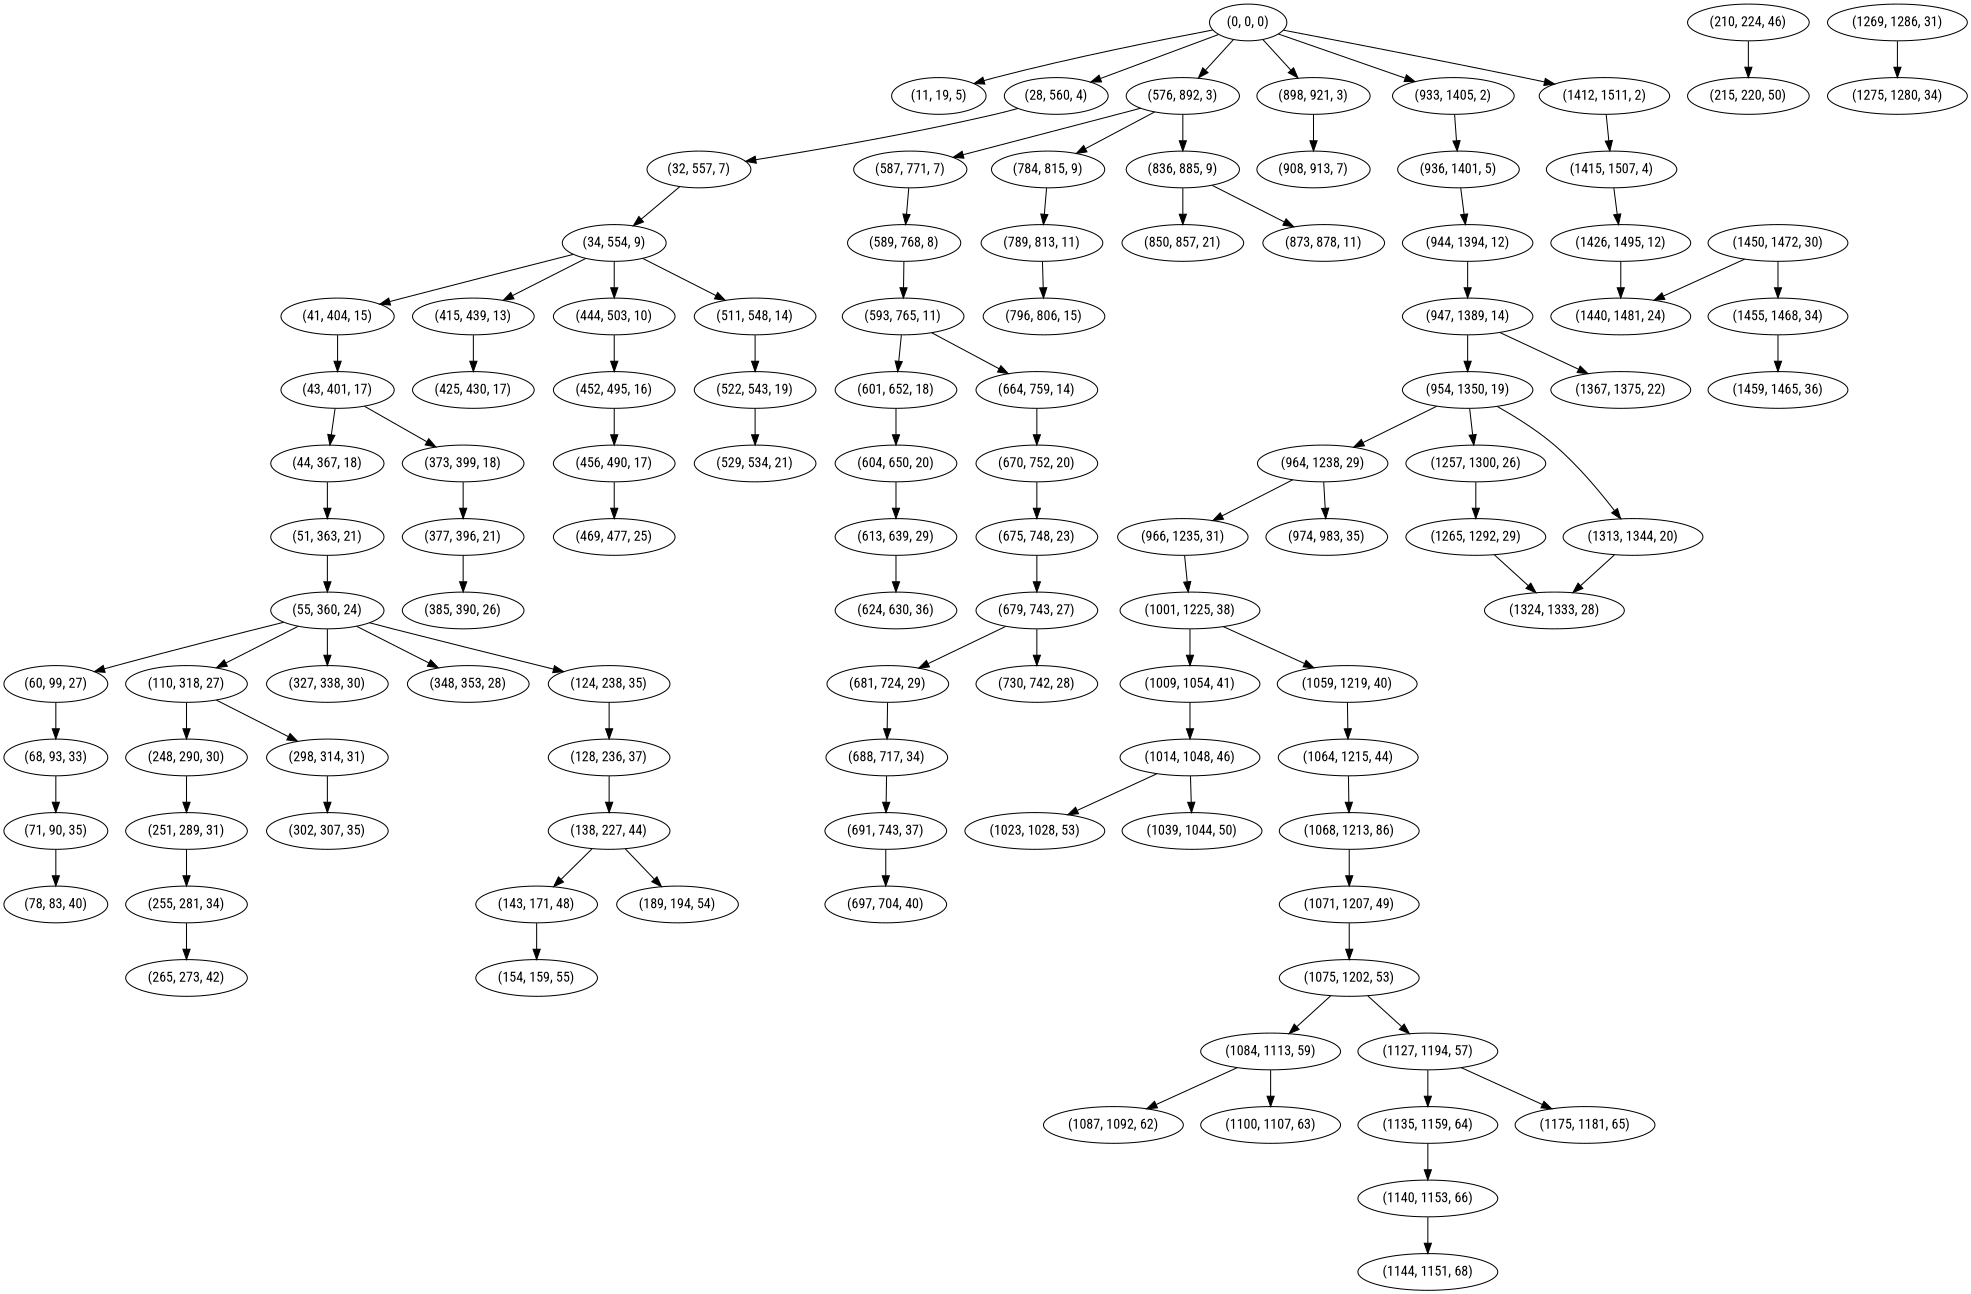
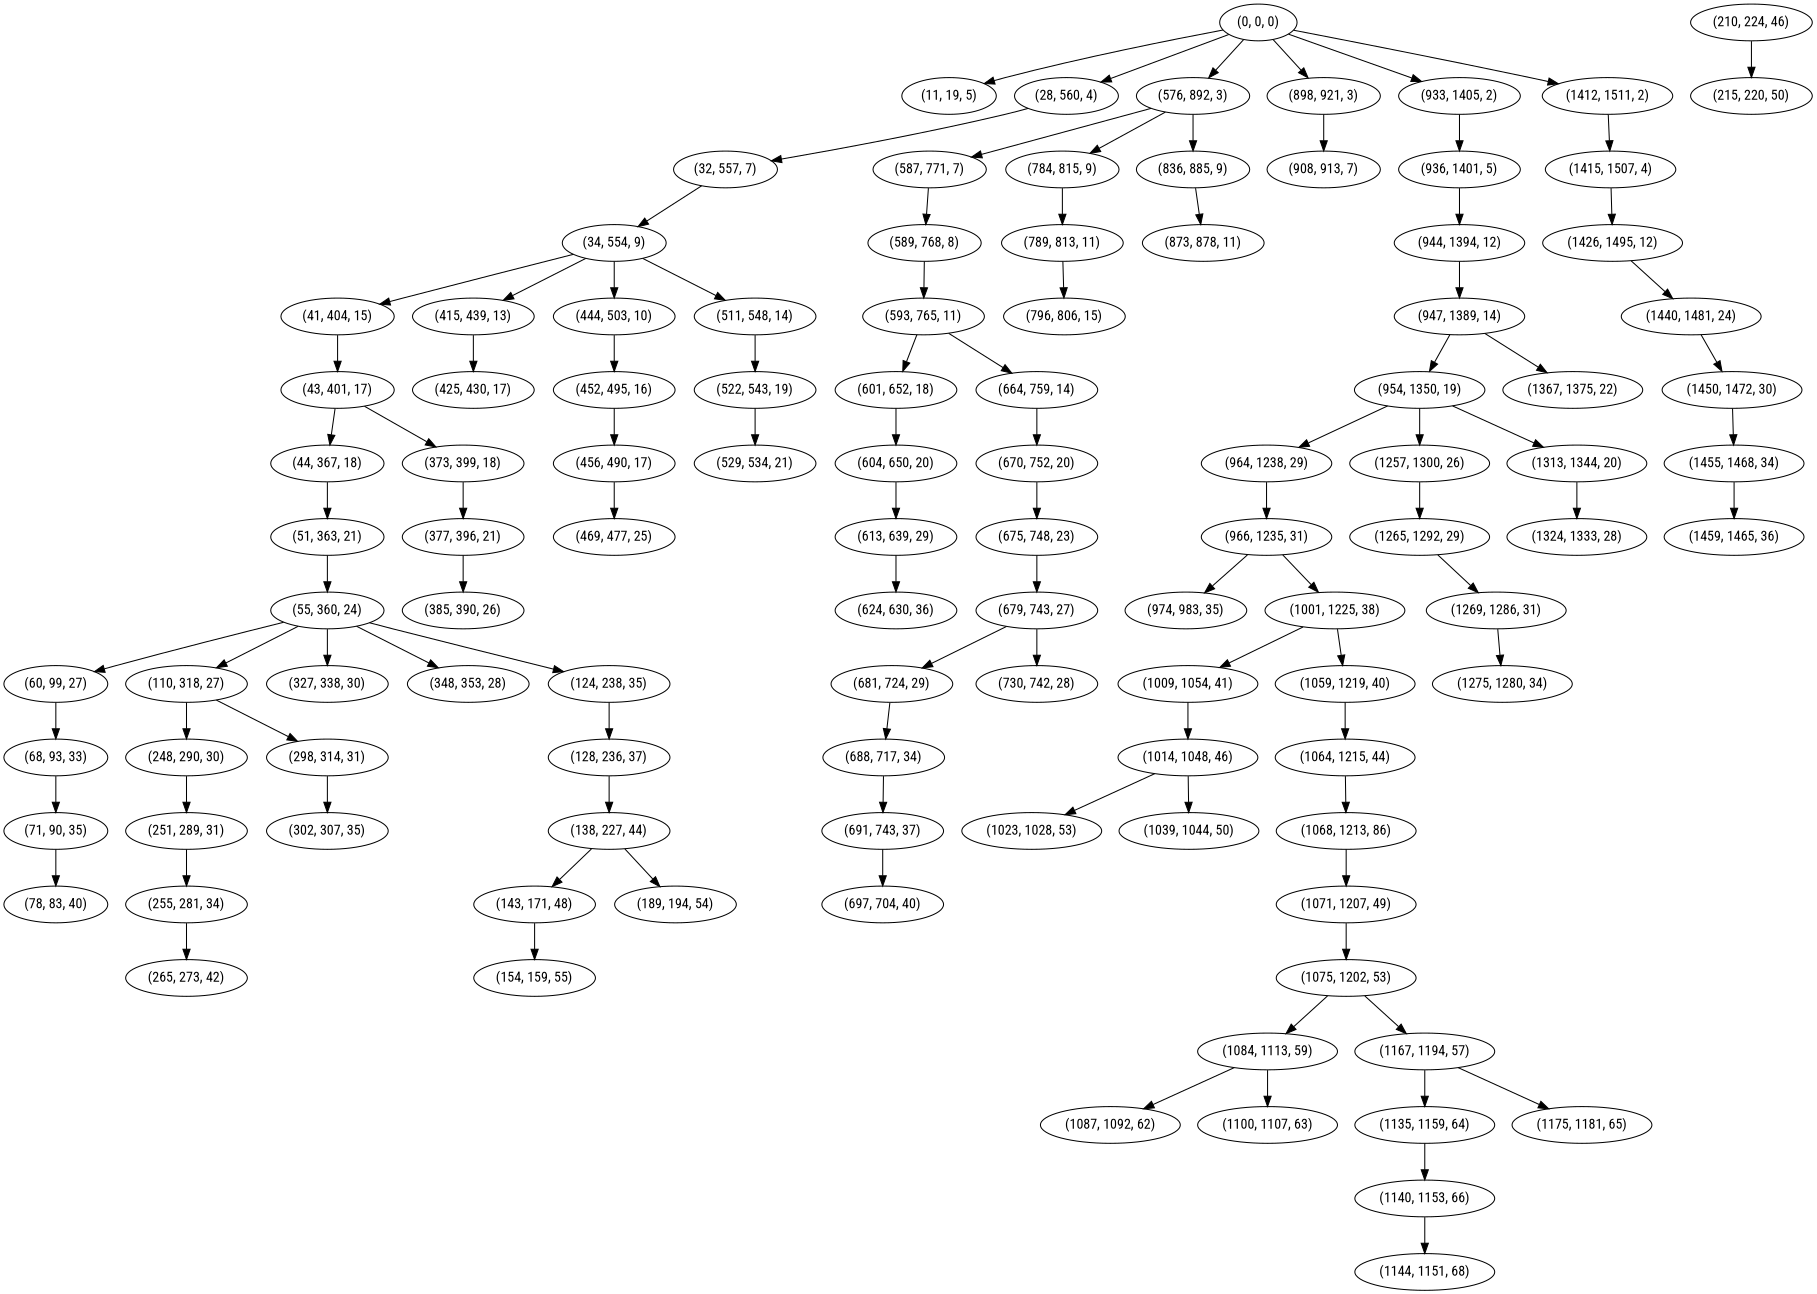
  digraph {
    fontname="Roboto Condensed"
    node [fontname="Roboto Condensed"]
    edge [fontname="Roboto Condensed"]
    "(0, 0, 0)"
    "(11, 19, 5)"
    "(28, 560, 4)"
    "(576, 892, 3)"
    "(898, 921, 3)"
    "(933, 1405, 2)"
    "(1412, 1511, 2)"
    "(32, 557, 7)"
    "(587, 771, 7)"
    "(784, 815, 9)"
    "(836, 885, 9)"
    "(908, 913, 7)"
    "(936, 1401, 5)"
    "(1415, 1507, 4)"
    "(34, 554, 9)"
    "(41, 404, 15)"
    "(415, 439, 13)"
    "(444, 503, 10)"
    "(511, 548, 14)"
    "(43, 401, 17)"
    "(425, 430, 17)"
    "(452, 495, 16)"
    "(522, 543, 19)"
    "(44, 367, 18)"
    "(373, 399, 18)"
    "(51, 363, 21)"
    "(377, 396, 21)"
    "(55, 360, 24)"
    "(60, 99, 27)"
    "(110, 318, 27)"
    "(327, 338, 30)"
    "(348, 353, 28)"
    "(124, 238, 35)"
    "(68, 93, 33)"
    "(248, 290, 30)"
    "(298, 314, 31)"
    "(71, 90, 35)"
    "(78, 83, 40)"
    "(128, 236, 37)"
    "(251, 289, 31)"
    "(302, 307, 35)"
    "(138, 227, 44)"
    "(143, 171, 48)"
    "(189, 194, 54)"
    "(154, 159, 55)"
    "(210, 224, 46)"
    "(215, 220, 50)"
    "(255, 281, 34)"
    "(265, 273, 42)"
    "(385, 390, 26)"
    "(456, 490, 17)"
    "(469, 477, 25)"
    "(529, 534, 21)"
    "(589, 768, 8)"
    "(789, 813, 11)"
-   "(850, 857, 21)"
    "(873, 878, 11)"
    "(593, 765, 11)"
    "(601, 652, 18)"
    "(664, 759, 14)"
    "(604, 650, 20)"
    "(670, 752, 20)"
    "(613, 639, 29)"
    "(624, 630, 36)"
    "(675, 748, 23)"
    "(679, 743, 27)"
    "(681, 724, 29)"
    "(730, 742, 28)"
    "(688, 717, 34)"
    n70 [label="(691, 743, 37)"]
    "(697, 704, 40)"
    "(796, 806, 15)"
    "(944, 1394, 12)"
    "(947, 1389, 14)"
    "(954, 1350, 19)"
    "(1367, 1375, 22)"
    "(964, 1238, 29)"
    "(1257, 1300, 26)"
    "(1313, 1344, 20)"
    "(966, 1235, 31)"
    "(1265, 1292, 29)"
    "(1324, 1333, 28)"
    "(974, 983, 35)"
    "(1001, 1225, 38)"
    "(1009, 1054, 41)"
    "(1059, 1219, 40)"
    "(1014, 1048, 46)"
    "(1064, 1215, 44)"
    "(1023, 1028, 53)"
    "(1039, 1044, 50)"
    n91 [label="(1068, 1213, 86)"]
    "(1071, 1207, 49)"
    "(1075, 1202, 53)"
    "(1084, 1113, 59)"
-   "(1127, 1194, 57)"
+   "(1127, 1194, 57)" [label="(1167, 1194, 57)"]
    "(1087, 1092, 62)"
    "(1100, 1107, 63)"
    "(1135, 1159, 64)"
    "(1175, 1181, 65)"
    "(1140, 1153, 66)"
    "(1144, 1151, 68)"
    "(1269, 1286, 31)"
    "(1275, 1280, 34)"
    "(1426, 1495, 12)"
    "(1440, 1481, 24)"
    "(1450, 1472, 30)"
    "(1455, 1468, 34)"
    "(1459, 1465, 36)"
    "(0, 0, 0)" -> "(11, 19, 5)"
    "(0, 0, 0)" -> "(28, 560, 4)"
    "(0, 0, 0)" -> "(576, 892, 3)"
    "(0, 0, 0)" -> "(898, 921, 3)"
    "(0, 0, 0)" -> "(933, 1405, 2)"
    "(0, 0, 0)" -> "(1412, 1511, 2)"
    "(28, 560, 4)" -> "(32, 557, 7)"
    "(576, 892, 3)" -> "(587, 771, 7)"
    "(576, 892, 3)" -> "(784, 815, 9)"
    "(576, 892, 3)" -> "(836, 885, 9)"
    "(898, 921, 3)" -> "(908, 913, 7)"
    "(933, 1405, 2)" -> "(936, 1401, 5)"
    "(1412, 1511, 2)" -> "(1415, 1507, 4)"
    "(32, 557, 7)" -> "(34, 554, 9)"
    "(587, 771, 7)" -> "(589, 768, 8)"
    "(784, 815, 9)" -> "(789, 813, 11)"
-   "(836, 885, 9)" -> "(850, 857, 21)"
    "(836, 885, 9)" -> "(873, 878, 11)"
    "(936, 1401, 5)" -> "(944, 1394, 12)"
    "(1415, 1507, 4)" -> "(1426, 1495, 12)"
    "(34, 554, 9)" -> "(41, 404, 15)"
    "(34, 554, 9)" -> "(415, 439, 13)"
    "(34, 554, 9)" -> "(444, 503, 10)"
    "(34, 554, 9)" -> "(511, 548, 14)"
    "(41, 404, 15)" -> "(43, 401, 17)"
    "(415, 439, 13)" -> "(425, 430, 17)"
    "(444, 503, 10)" -> "(452, 495, 16)"
    "(511, 548, 14)" -> "(522, 543, 19)"
    "(43, 401, 17)" -> "(44, 367, 18)"
    "(43, 401, 17)" -> "(373, 399, 18)"
    "(452, 495, 16)" -> "(456, 490, 17)"
    "(522, 543, 19)" -> "(529, 534, 21)"
    "(44, 367, 18)" -> "(51, 363, 21)"
    "(373, 399, 18)" -> "(377, 396, 21)"
    "(51, 363, 21)" -> "(55, 360, 24)"
    "(377, 396, 21)" -> "(385, 390, 26)"
    "(55, 360, 24)" -> "(60, 99, 27)"
    "(55, 360, 24)" -> "(110, 318, 27)"
    "(55, 360, 24)" -> "(327, 338, 30)"
    "(55, 360, 24)" -> "(348, 353, 28)"
    "(55, 360, 24)" -> "(124, 238, 35)"
    "(60, 99, 27)" -> "(68, 93, 33)"
    "(110, 318, 27)" -> "(248, 290, 30)"
    "(110, 318, 27)" -> "(298, 314, 31)"
    "(124, 238, 35)" -> "(128, 236, 37)"
    "(68, 93, 33)" -> "(71, 90, 35)"
    "(248, 290, 30)" -> "(251, 289, 31)"
    "(298, 314, 31)" -> "(302, 307, 35)"
    "(71, 90, 35)" -> "(78, 83, 40)"
    "(128, 236, 37)" -> "(138, 227, 44)"
    "(251, 289, 31)" -> "(255, 281, 34)"
    "(138, 227, 44)" -> "(143, 171, 48)"
    "(138, 227, 44)" -> "(189, 194, 54)"
    "(143, 171, 48)" -> "(154, 159, 55)"
    "(210, 224, 46)" -> "(215, 220, 50)"
    "(255, 281, 34)" -> "(265, 273, 42)"
    "(456, 490, 17)" -> "(469, 477, 25)"
    "(589, 768, 8)" -> "(593, 765, 11)"
    "(789, 813, 11)" -> "(796, 806, 15)"
    "(593, 765, 11)" -> "(601, 652, 18)"
    "(593, 765, 11)" -> "(664, 759, 14)"
    "(601, 652, 18)" -> "(604, 650, 20)"
    "(664, 759, 14)" -> "(670, 752, 20)"
    "(604, 650, 20)" -> "(613, 639, 29)"
    "(670, 752, 20)" -> "(675, 748, 23)"
    "(613, 639, 29)" -> "(624, 630, 36)"
    "(675, 748, 23)" -> "(679, 743, 27)"
    "(679, 743, 27)" -> "(681, 724, 29)"
    "(679, 743, 27)" -> "(730, 742, 28)"
    "(681, 724, 29)" -> "(688, 717, 34)"
    "(688, 717, 34)" -> n70
    n70 -> "(697, 704, 40)"
    "(944, 1394, 12)" -> "(947, 1389, 14)"
    "(947, 1389, 14)" -> "(954, 1350, 19)"
    "(947, 1389, 14)" -> "(1367, 1375, 22)"
    "(954, 1350, 19)" -> "(964, 1238, 29)"
    "(954, 1350, 19)" -> "(1257, 1300, 26)"
    "(954, 1350, 19)" -> "(1313, 1344, 20)"
    "(964, 1238, 29)" -> "(966, 1235, 31)"
    "(1257, 1300, 26)" -> "(1265, 1292, 29)"
    "(1313, 1344, 20)" -> "(1324, 1333, 28)"
-   "(964, 1238, 29)" -> "(974, 983, 35)"
+   "(966, 1235, 31)" -> "(974, 983, 35)"
    "(966, 1235, 31)" -> "(1001, 1225, 38)"
-   "(1265, 1292, 29)" -> "(1324, 1333, 28)"
+   "(1265, 1292, 29)" -> "(1269, 1286, 31)"
    "(1001, 1225, 38)" -> "(1009, 1054, 41)"
    "(1001, 1225, 38)" -> "(1059, 1219, 40)"
    "(1009, 1054, 41)" -> "(1014, 1048, 46)"
    "(1059, 1219, 40)" -> "(1064, 1215, 44)"
    "(1014, 1048, 46)" -> "(1023, 1028, 53)"
    "(1014, 1048, 46)" -> "(1039, 1044, 50)"
    "(1064, 1215, 44)" -> n91
    n91 -> "(1071, 1207, 49)"
    "(1071, 1207, 49)" -> "(1075, 1202, 53)"
    "(1075, 1202, 53)" -> "(1084, 1113, 59)"
    "(1075, 1202, 53)" -> "(1127, 1194, 57)"
    "(1084, 1113, 59)" -> "(1087, 1092, 62)"
    "(1084, 1113, 59)" -> "(1100, 1107, 63)"
    "(1127, 1194, 57)" -> "(1135, 1159, 64)"
    "(1127, 1194, 57)" -> "(1175, 1181, 65)"
    "(1135, 1159, 64)" -> "(1140, 1153, 66)"
    "(1140, 1153, 66)" -> "(1144, 1151, 68)"
    "(1269, 1286, 31)" -> "(1275, 1280, 34)"
    "(1426, 1495, 12)" -> "(1440, 1481, 24)"
-   "(1450, 1472, 30)" -> "(1440, 1481, 24)"
+   "(1440, 1481, 24)" -> "(1450, 1472, 30)"
    "(1450, 1472, 30)" -> "(1455, 1468, 34)"
    "(1455, 1468, 34)" -> "(1459, 1465, 36)"
  }
